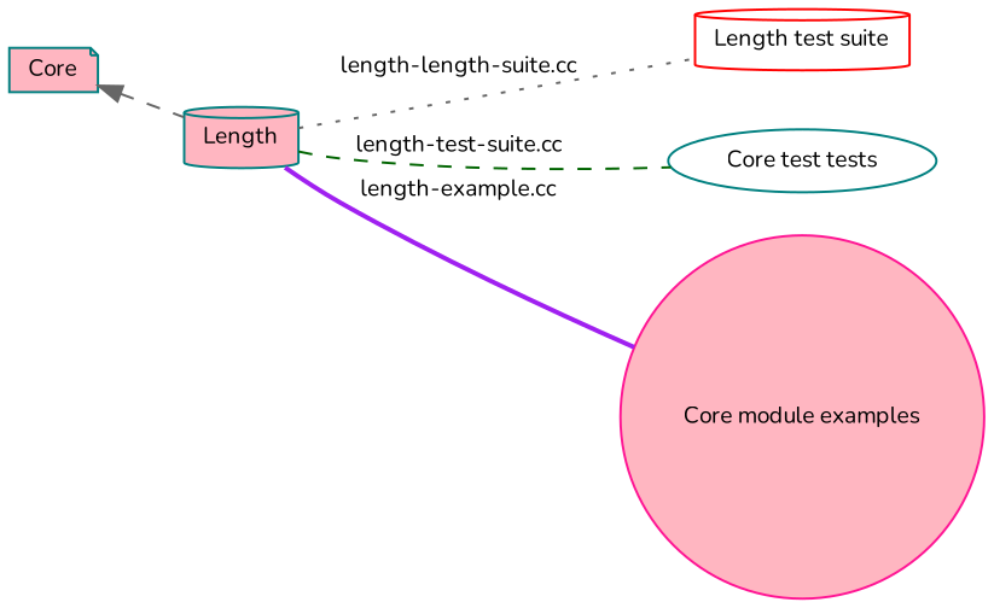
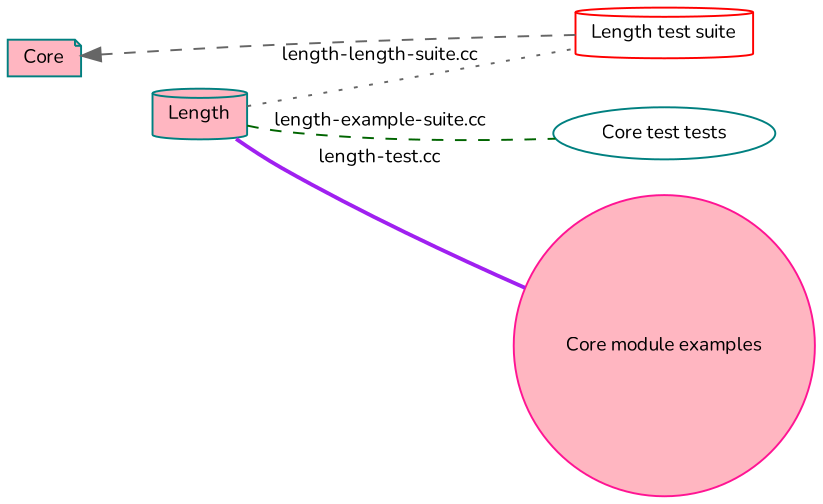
  digraph {
    fontname=Nunito
    rankdir=LR
    node [color=teal fillcolor=lightpink fontname=Nunito fontsize=10 shape=cylinder style=filled]
    edge [color=gray40 dir=none fontname=Nunito fontsize=10 labelfontname=Helvetica labelfontsize=10 shape=plaintext style=dashed]
    n1 [fillcolor=white height=0.2 label="Core test tests" shape=ellipse width=0.4]
    n2 [color=deeppink height=0.2 label="Core module examples" shape=circle width=0.4]
    n3 [color=red fillcolor=white height=0.2 label="Length test suite" width=0.4]
    n4 [fontcolor=black height=0.2 label=Length width=0.4]
    n5 [height=0.2 label=Core shape=note width=0.4]
-   n4 -> n1 [color=darkgreen label="length-test-suite.cc"]
-   n4 -> n2 [color=purple label="length-example.cc" style=bold]
+   n4 -> n1 [color=darkgreen label="length-example-suite.cc"]
+   n4 -> n2 [color=purple label="length-test.cc" style=bold]
    n4 -> n3 [label="length-length-suite.cc" style=dotted]
-   n5 -> n4 [dir=back]
+   n5 -> n3 [dir=back]
  }
